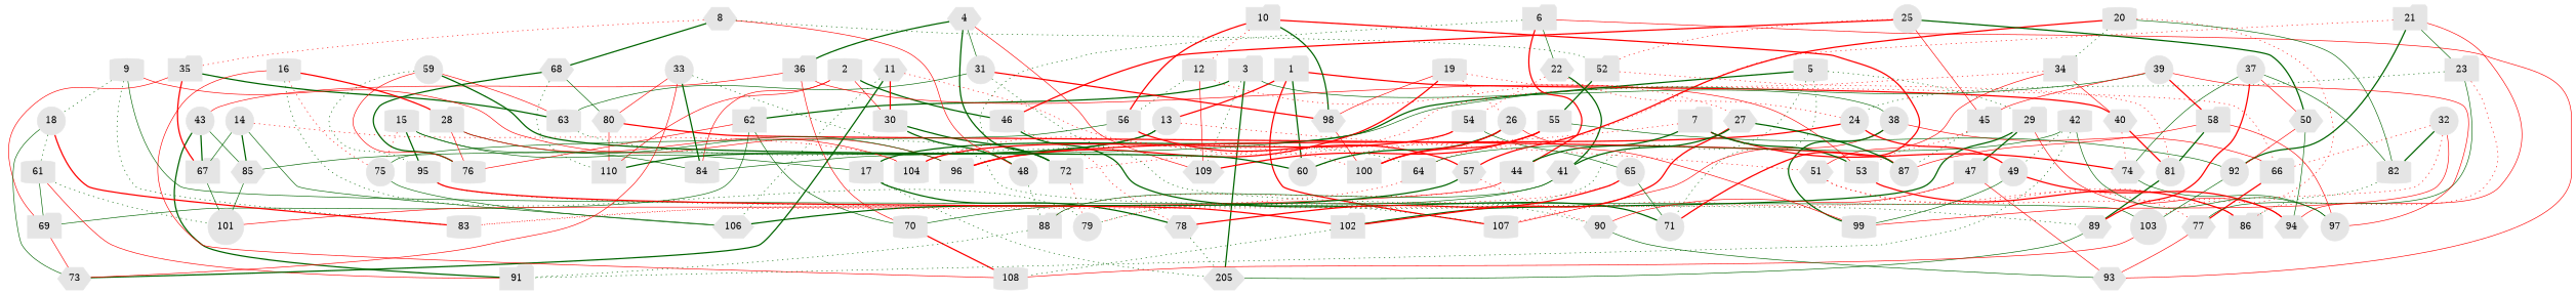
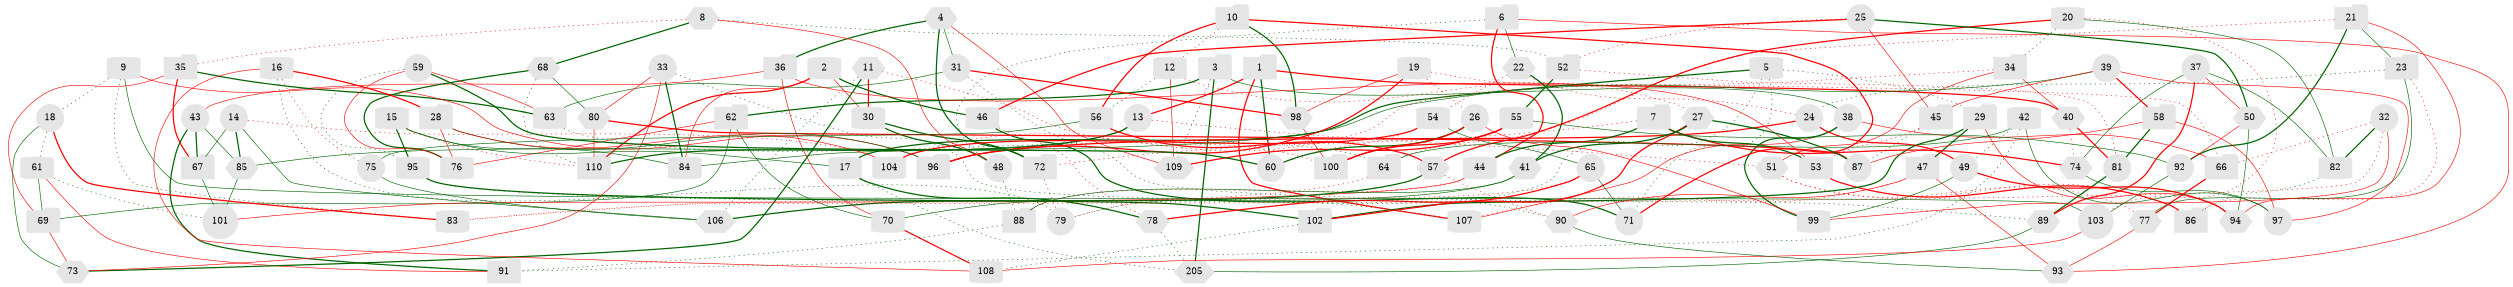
  graph {
    node [color=gray90 shape=folder style=filled]
    edge [color=red style=solid]
    13 [shape=circle]
    1
    40 [shape=hexagon]
    60 [shape=circle]
    107 [shape=cylinder]
    84 [shape=cylinder]
    110
    51 [shape=hexagon]
    74 [shape=hexagon]
    81 [shape=circle]
    2 [shape=cylinder]
    30 [shape=cylinder]
    46 [shape=cylinder]
    72
    48 [shape=circle]
    71 [shape=circle]
    78 [shape=hexagon]
    38 [shape=circle]
    3
    62
    n21 [label=205 shape=hexagon]
    109 [shape=hexagon]
    66
    99 [shape=cylinder]
    76 [shape=cylinder]
    69
    70 [shape=cylinder]
    4 [shape=hexagon]
    31 [shape=circle]
    36
    98 [shape=hexagon]
    63 [shape=cylinder]
    89 [shape=hexagon]
    53 [shape=cylinder]
    43 [shape=circle]
    79 [shape=circle]
    5 [shape=cylinder]
    17 [shape=cylinder]
    29
    94 [shape=hexagon]
    102
    47
    22 [shape=hexagon]
    6
    44 [shape=cylinder]
    93 [shape=hexagon]
    24 [shape=circle]
    41 [shape=hexagon]
    54 [shape=cylinder]
    88
    101 [shape=circle]
    7
    86
    97 [shape=circle]
    8 [shape=hexagon]
    35
    52
    68 [shape=hexagon]
    67
    55 [shape=cylinder]
    80 [shape=hexagon]
    9 [shape=cylinder]
    18 [shape=circle]
    83 [shape=cylinder]
    96
    103 [shape=circle]
    73 [shape=hexagon]
    61 [shape=cylinder]
    108 [shape=cylinder]
    10
    12 [shape=cylinder]
    56 [shape=cylinder]
    27 [shape=hexagon]
    75 [shape=circle]
    57 [shape=hexagon]
    100
    11 [shape=hexagon]
    106 [shape=hexagon]
    87 [shape=circle]
    77 [shape=hexagon]
    14 [shape=circle]
    85 [shape=hexagon]
    104 [shape=cylinder]
    15 [shape=cylinder]
    95 [shape=cylinder]
    16 [shape=cylinder]
    28
    91
    19 [shape=cylinder]
    26 [shape=circle]
    20 [shape=cylinder]
    34
    82 [shape=cylinder]
    90 [shape=hexagon]
    21
    23
    64
    92 [shape=circle]
    49 [shape=circle]
    65 [shape=circle]
    25 [shape=circle]
    45
    50 [shape=hexagon]
    32 [shape=circle]
    33 [shape=circle]
    37 [shape=circle]
    39 [shape=circle]
    58
    42 [shape=cylinder]
    59 [shape=circle]
    13 -- 84 [color=darkgreen]
    13 -- 110 [color=darkgreen style=bold]
    13 -- 51 [style=dotted]
    1 -- 13 [style=bold]
    1 -- 40 [style=bold]
    1 -- 60 [color=darkgreen style=bold]
    1 -- 107 [style=bold]
    40 -- 74 [style=dotted]
    40 -- 81 [style=bold]
    51 -- 86 [style=dotted]
    51 -- 77 [style=dotted]
    74 -- 97 [color=darkgreen]
    81 -- 89 [color=darkgreen style=bold]
    2 -- 84
-   2 -- 110
+   2 -- 110 [style=bold]
    2 -- 30
    2 -- 46 [color=darkgreen style=bold]
    30 -- 72 [color=darkgreen style=bold]
    30 -- 48 [color=darkgreen style=bold]
    46 -- 71 [color=darkgreen style=bold]
    46 -- 78 [style=dotted]
    72 -- 79 [style=dotted]
    48 -- 88 [color=darkgreen style=dotted]
    78 -- n21 [color=darkgreen style=dotted]
    38 -- 107
    38 -- 66
    38 -- 99 [color=darkgreen style=bold]
    3 -- 38 [color=darkgreen]
    3 -- 62 [color=darkgreen style=bold]
    3 -- n21 [color=darkgreen style=bold]
    3 -- 109 [color=darkgreen style=dotted]
    62 -- 76
    62 -- 69 [color=darkgreen]
    62 -- 70 [color=darkgreen]
    66 -- 77 [style=bold]
    69 -- 73
    70 -- 108 [style=bold]
    4 -- 72 [color=darkgreen style=bold]
    4 -- 109
    4 -- 31 [color=darkgreen]
    4 -- 36 [color=darkgreen style=bold]
    31 -- 98 [style=bold]
    31 -- 63 [color=darkgreen]
    31 -- 89 [color=darkgreen style=dotted]
    36 -- 70
    36 -- 53
    36 -- 43
    98 -- 100
    63 -- 64 [color=darkgreen style=dotted]
    89 -- n21 [color=darkgreen]
    53 -- 86 [style=bold]
    43 -- 67 [color=darkgreen style=bold]
    43 -- 85 [color=darkgreen]
    43 -- 91 [color=darkgreen style=bold]
    5 -- 71 [color=darkgreen style=dotted]
    5 -- 79 [color=darkgreen style=dotted]
    5 -- 17 [color=darkgreen style=bold]
    5 -- 29 [color=darkgreen style=dotted]
    17 -- 78 [color=darkgreen style=bold]
    17 -- n21 [color=darkgreen style=dotted]
    29 -- 94
    29 -- 102 [color=darkgreen style=bold]
    29 -- 47 [color=darkgreen style=bold]
    102 -- 108 [color=darkgreen style=dotted]
    47 -- 107 [style=dotted]
    47 -- 93
    47 -- 90
    22 -- 24 [style=dotted]
    22 -- 41 [color=darkgreen style=bold]
    22 -- 54 [style=dotted]
    6 -- 48 [color=darkgreen style=dotted]
    6 -- 22 [color=darkgreen]
    6 -- 44 [style=bold]
    6 -- 93
    44 -- 88 [style=dotted]
    44 -- 101
    24 -- 96 [style=bold]
    24 -- 49 [style=bold]
    41 -- 70 [color=darkgreen]
    41 -- 88 [color=darkgreen]
    54 -- 60 [style=dotted]
    54 -- 104 [style=bold]
    54 -- 65 [color=darkgreen]
    88 -- 91 [color=darkgreen style=dotted]
    7 -- 74 [style=bold]
    7 -- 72 [style=dotted]
    7 -- 53 [color=darkgreen style=bold]
    7 -- 44 [color=darkgreen style=bold]
    8 -- 48
    8 -- 35 [style=dotted]
    8 -- 52 [color=darkgreen style=dotted]
    8 -- 68 [color=darkgreen style=bold]
    35 -- 69
    35 -- 63 [color=darkgreen style=bold]
    35 -- 67 [style=bold]
    52 -- 81 [style=dotted]
    52 -- 55 [color=darkgreen style=bold]
    68 -- 110 [color=darkgreen style=dotted]
    68 -- 76 [color=darkgreen style=bold]
    68 -- 80 [color=darkgreen]
    67 -- 101 [color=darkgreen]
    55 -- 109 [style=bold]
    55 -- 100 [style=bold]
    55 -- 92 [color=darkgreen]
    80 -- 110
    80 -- 87 [style=bold]
    9 -- 18 [color=darkgreen style=dotted]
    9 -- 83 [color=darkgreen style=dotted]
    9 -- 96
    9 -- 103 [color=darkgreen]
    18 -- 83 [style=bold]
    18 -- 73 [color=darkgreen]
    18 -- 61 [color=darkgreen style=dotted]
    103 -- 108
    61 -- 69 [color=darkgreen]
    61 -- 101 [color=darkgreen style=dotted]
    61 -- 91
    10 -- 71 [style=bold]
    10 -- 98 [color=darkgreen style=bold]
    10 -- 12 [style=dotted]
    10 -- 56 [style=bold]
    12 -- 109
    12 -- 56 [color=darkgreen style=dotted]
    12 -- 27 [style=dotted]
    56 -- 75 [color=darkgreen]
    56 -- 57 [style=bold]
    27 -- 102 [style=bold]
    27 -- 41 [color=darkgreen style=bold]
    27 -- 87 [color=darkgreen style=bold]
    75 -- 106 [color=darkgreen]
    57 -- 106 [color=darkgreen style=bold]
    57 -- 90 [style=dotted]
    11 -- 30 [style=bold]
    11 -- 73 [color=darkgreen style=bold]
    11 -- 100 [style=dotted]
    11 -- 106 [color=darkgreen style=dotted]
    77 -- 93
    14 -- 67 [color=darkgreen]
    14 -- 106 [color=darkgreen]
    14 -- 85 [color=darkgreen style=bold]
    14 -- 104 [style=dotted]
    85 -- 101 [color=darkgreen]
    15 -- 84 [color=darkgreen]
    15 -- 17 [color=darkgreen]
-   15 -- 75 [style=dotted]
+   15 -- 110 [style=dotted]
    15 -- 95 [color=darkgreen style=bold]
    95 -- 107 [color=darkgreen style=dotted]
-   95 -- 102 [style=bold]
+   95 -- 102 [color=darkgreen style=bold]
    16 -- 79 [color=darkgreen style=dotted]
    16 -- 108
    16 -- 75 [style=dotted]
    16 -- 28 [style=bold]
    28 -- 76
    28 -- 96 [color=darkgreen]
    28 -- 104
    19 -- 66 [style=dotted]
    19 -- 98
    19 -- 96 [style=bold]
    19 -- 26 [style=dotted]
    26 -- 60 [color=darkgreen style=bold]
    26 -- 99
    26 -- 100 [style=bold]
    20 -- 103 [style=dotted]
    20 -- 57 [style=bold]
    20 -- 34 [color=darkgreen style=dotted]
    20 -- 82 [color=darkgreen]
    34 -- 40
    34 -- 51
    34 -- 104 [style=dotted]
    82 -- 86 [color=darkgreen style=dotted]
    90 -- 93 [color=darkgreen]
    21 -- 94
    21 -- 23 [color=darkgreen]
    21 -- 64 [style=dotted]
    21 -- 92 [color=darkgreen style=bold]
    23 -- 24 [color=darkgreen style=dotted]
    23 -- 86 [style=dotted]
    23 -- 77 [color=darkgreen]
    64 -- 83 [style=dotted]
    92 -- 103 [color=darkgreen]
    49 -- 99 [color=darkgreen]
    49 -- 94 [style=bold]
    65 -- 71 [color=darkgreen]
    65 -- 78 [style=bold]
    65 -- 79 [style=dotted]
    25 -- 46 [style=bold]
    25 -- 52 [style=dotted]
    25 -- 45
    25 -- 50 [color=darkgreen style=bold]
    45 -- 53 [style=dotted]
    45 -- 87 [color=darkgreen style=dotted]
    50 -- 94 [color=darkgreen]
    50 -- 92
    32 -- 66 [style=dotted]
    32 -- 99
    32 -- 83 [style=dotted]
    32 -- 82 [color=darkgreen style=bold]
    33 -- 84 [color=darkgreen style=bold]
    33 -- 80
    33 -- 73
    33 -- 90 [color=darkgreen style=dotted]
    37 -- 74 [color=darkgreen]
    37 -- 89 [style=bold]
    37 -- 82 [color=darkgreen]
    37 -- 50
    39 -- 97
    39 -- 85 [color=darkgreen]
    39 -- 45
    39 -- 58 [style=bold]
    58 -- 81 [color=darkgreen style=bold]
    58 -- 97
    58 -- 87
    42 -- 97 [color=darkgreen]
    42 -- 91 [color=darkgreen style=dotted]
    42 -- 64 [color=darkgreen]
    42 -- 49 [color=darkgreen style=dotted]
    59 -- 60 [color=darkgreen style=bold]
    59 -- 76
    59 -- 63
    59 -- 95 [color=darkgreen style=dotted]
  }
